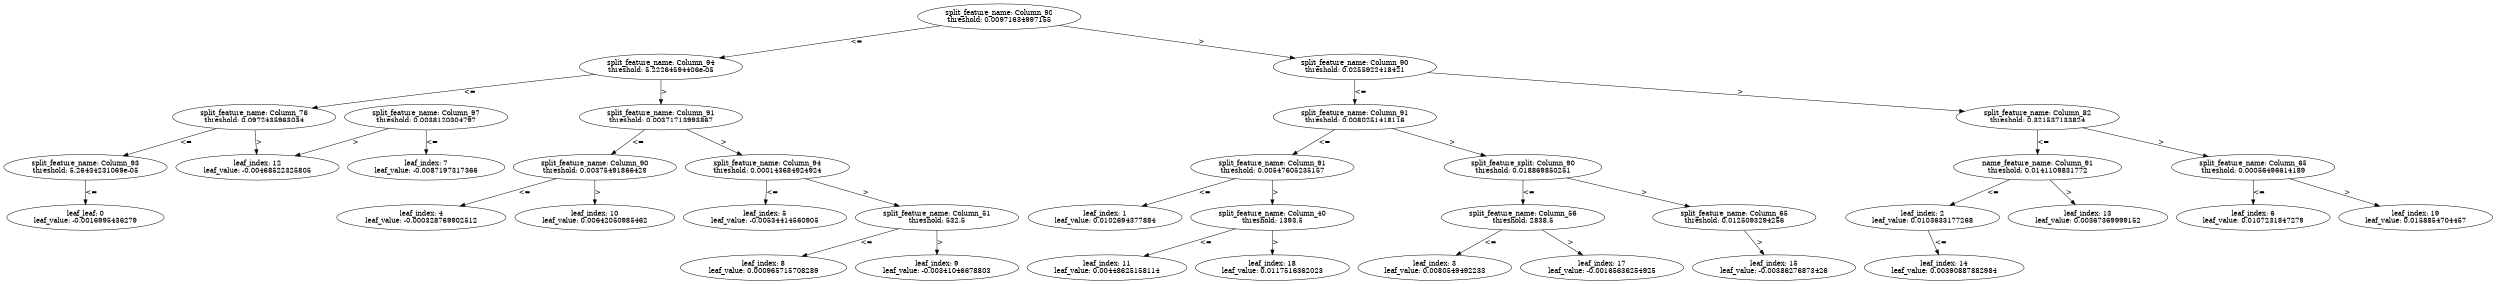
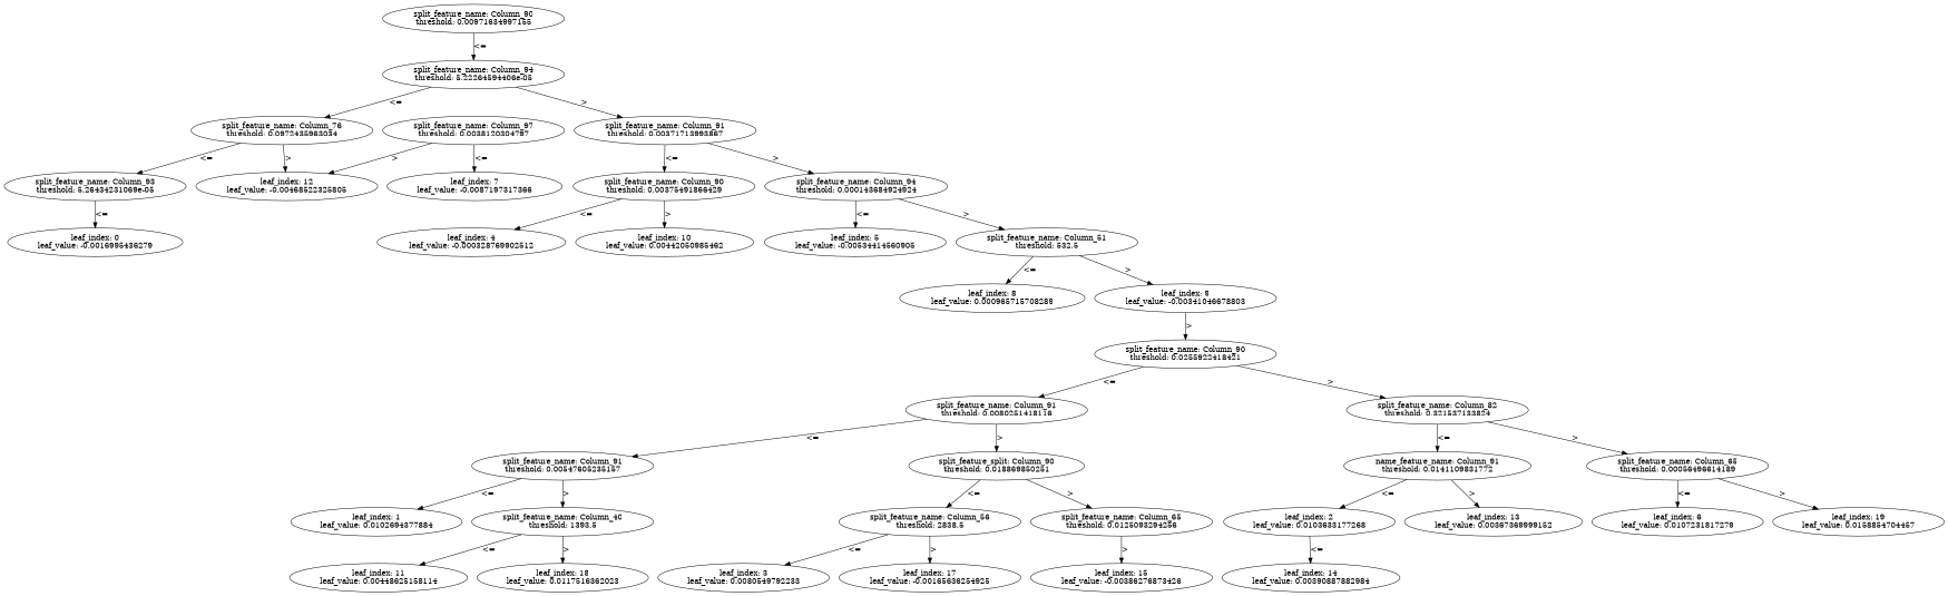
  digraph {
    n1 [label="split_feature_name: Column_90\nthreshold: 0.00971634997155"]
    n2 [label="split_feature_name: Column_94\nthreshold: 5.22264594406e-05"]
    n3 [label="split_feature_name: Column_90\nthreshold: 0.0255922418421"]
    n4 [label="split_feature_name: Column_76\nthreshold: 0.0972435963034"]
    n5 [label="split_feature_name: Column_91\nthreshold: 0.00371713993867"]
    n6 [label="split_feature_name: Column_91\nthreshold: 0.0080251418116"]
    n7 [label="split_feature_name: Column_82\nthreshold: 0.321537133824"]
    n8 [label="split_feature_name: Column_93\nthreshold: 5.26434231069e-05"]
    n9 [label="leaf_index: 12\nleaf_value: -0.00468522325805"]
    n10 [label="split_feature_name: Column_90\nthreshold: 0.00375491866429"]
    n11 [label="split_feature_name: Column_94\nthreshold: 0.000143684924924"]
-   n12 [label="leaf_leaf: 0\nleaf_value: -0.0016995436279"]
+   n12 [label="leaf_index: 0\nleaf_value: -0.0016995436279"]
    n13 [label="split_feature_name: Column_97\nthreshold: 0.0038120304797"]
    n14 [label="leaf_index: 7\nleaf_value: -0.0087197317366"]
    n15 [label="leaf_index: 4\nleaf_value: -0.000328769902512"]
-   n16 [label="leaf_index: 10\nleaf_value: 0.00642050985462"]
+   n16 [label="leaf_index: 10\nleaf_value: 0.00442050985462"]
    n17 [label="leaf_index: 5\nleaf_value: -0.00534414560905"]
    n18 [label="split_feature_name: Column_51\nthreshold: 532.5"]
    n19 [label="leaf_index: 8\nleaf_value: 0.000965715708289"]
    n20 [label="leaf_index: 9\nleaf_value: -0.00341046678803"]
    n21 [label="split_feature_name: Column_91\nthreshold: 0.00547605235157"]
    n22 [label="split_feature_split: Column_90\nthreshold: 0.018869850251"]
    n23 [label="name_feature_name: Column_91\nthreshold: 0.0141109831772"]
    n24 [label="split_feature_name: Column_65\nthreshold: 0.00056496614189"]
    n25 [label="leaf_index: 1\nleaf_value: 0.0102694377884"]
    n26 [label="split_feature_name: Column_40\nthreshold: 1393.5"]
    n27 [label="split_feature_name: Column_56\nthreshold: 2838.5"]
    n28 [label="split_feature_name: Column_65\nthreshold: 0.0125093294256"]
    n29 [label="leaf_index: 11\nleaf_value: 0.00448625158114"]
    n30 [label="leaf_index: 18\nleaf_value: 0.0117516362023"]
-   n31 [label="leaf_index: 3\nleaf_value: 0.0080549492233"]
+   n31 [label="leaf_index: 3\nleaf_value: 0.0080549792233"]
    n32 [label="leaf_index: 17\nleaf_value: -0.00165636254925"]
    n33 [label="leaf_index: 15\nleaf_value: -0.00386276873426"]
    n34 [label="leaf_index: 14\nleaf_value: 0.00390887882984"]
    n35 [label="leaf_index: 2\nleaf_value: 0.0103633177268"]
    n36 [label="leaf_index: 13\nleaf_value: 0.00367369999152"]
-   n37 [label="leaf_index: 6\nleaf_value: 0.0107231847279"]
+   n37 [label="leaf_index: 6\nleaf_value: 0.0107231817279"]
    n38 [label="leaf_index: 19\nleaf_value: 0.0158854704457"]
    n1 -> n2 [label="<="]
-   n1 -> n3 [label=">"]
+   n20 -> n3 [label=">"]
    n2 -> n4 [label="<="]
    n2 -> n5 [label=">"]
    n3 -> n6 [label="<="]
    n3 -> n7 [label=">"]
    n4 -> n8 [label="<="]
    n4 -> n9 [label=">"]
    n5 -> n10 [label="<="]
    n5 -> n11 [label=">"]
    n6 -> n21 [label="<="]
    n6 -> n22 [label=">"]
    n7 -> n23 [label="<="]
    n7 -> n24 [label=">"]
    n8 -> n12 [label="<="]
    n10 -> n15 [label="<="]
    n10 -> n16 [label=">"]
    n11 -> n17 [label="<="]
    n11 -> n18 [label=">"]
    n13 -> n9 [label=">"]
    n13 -> n14 [label="<="]
    n18 -> n19 [label="<="]
    n18 -> n20 [label=">"]
    n21 -> n25 [label="<="]
    n21 -> n26 [label=">"]
    n22 -> n27 [label="<="]
    n22 -> n28 [label=">"]
    n23 -> n35 [label="<="]
    n23 -> n36 [label=">"]
    n24 -> n37 [label="<="]
    n24 -> n38 [label=">"]
    n26 -> n29 [label="<="]
    n26 -> n30 [label=">"]
    n27 -> n31 [label="<="]
    n27 -> n32 [label=">"]
    n28 -> n33 [label=">"]
    n35 -> n34 [label="<="]
  }
